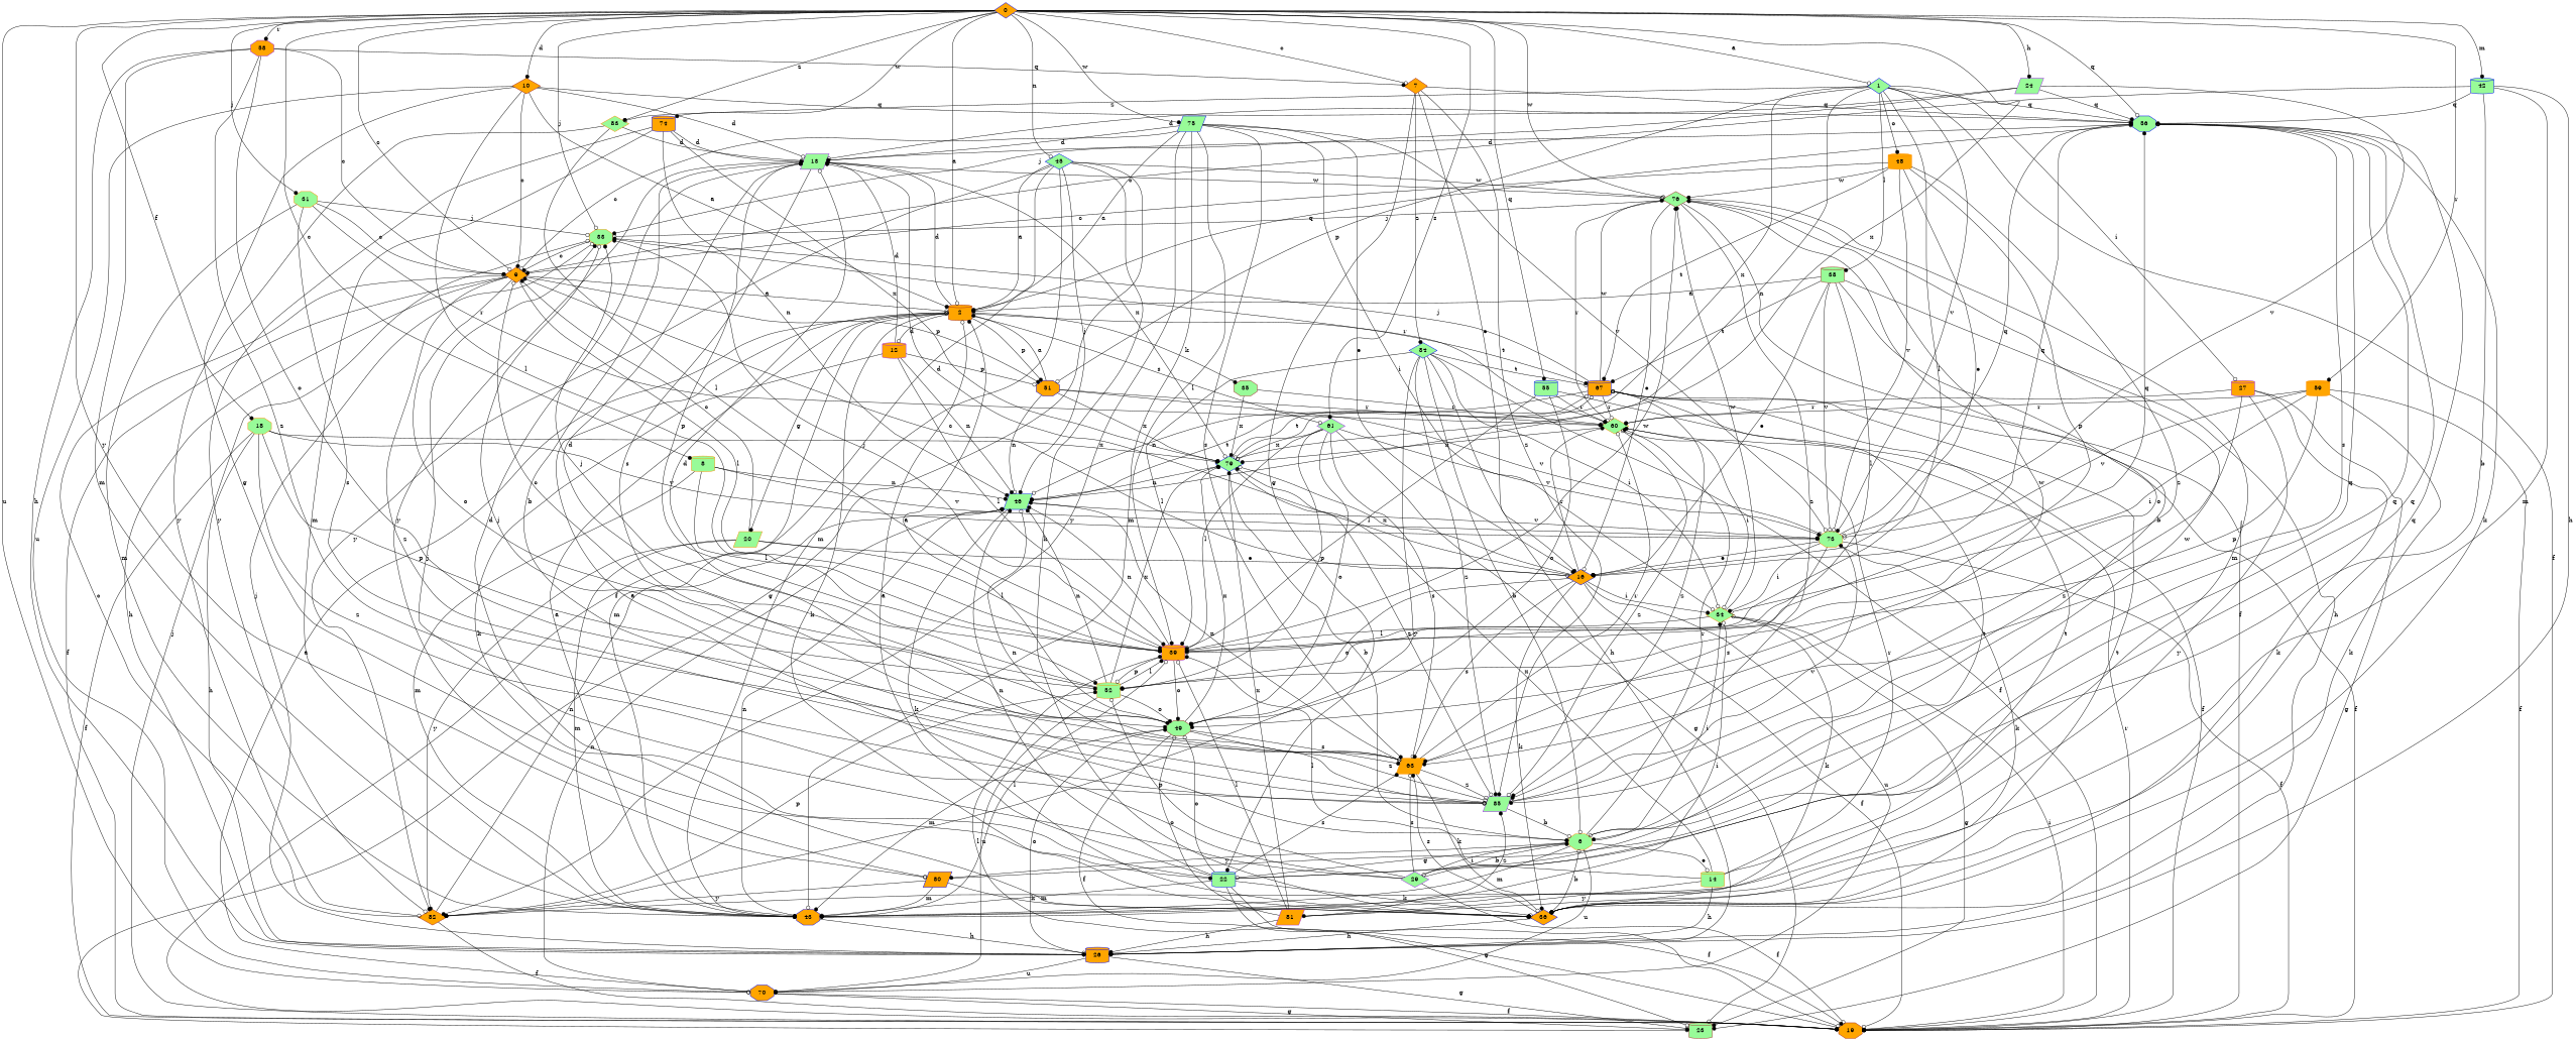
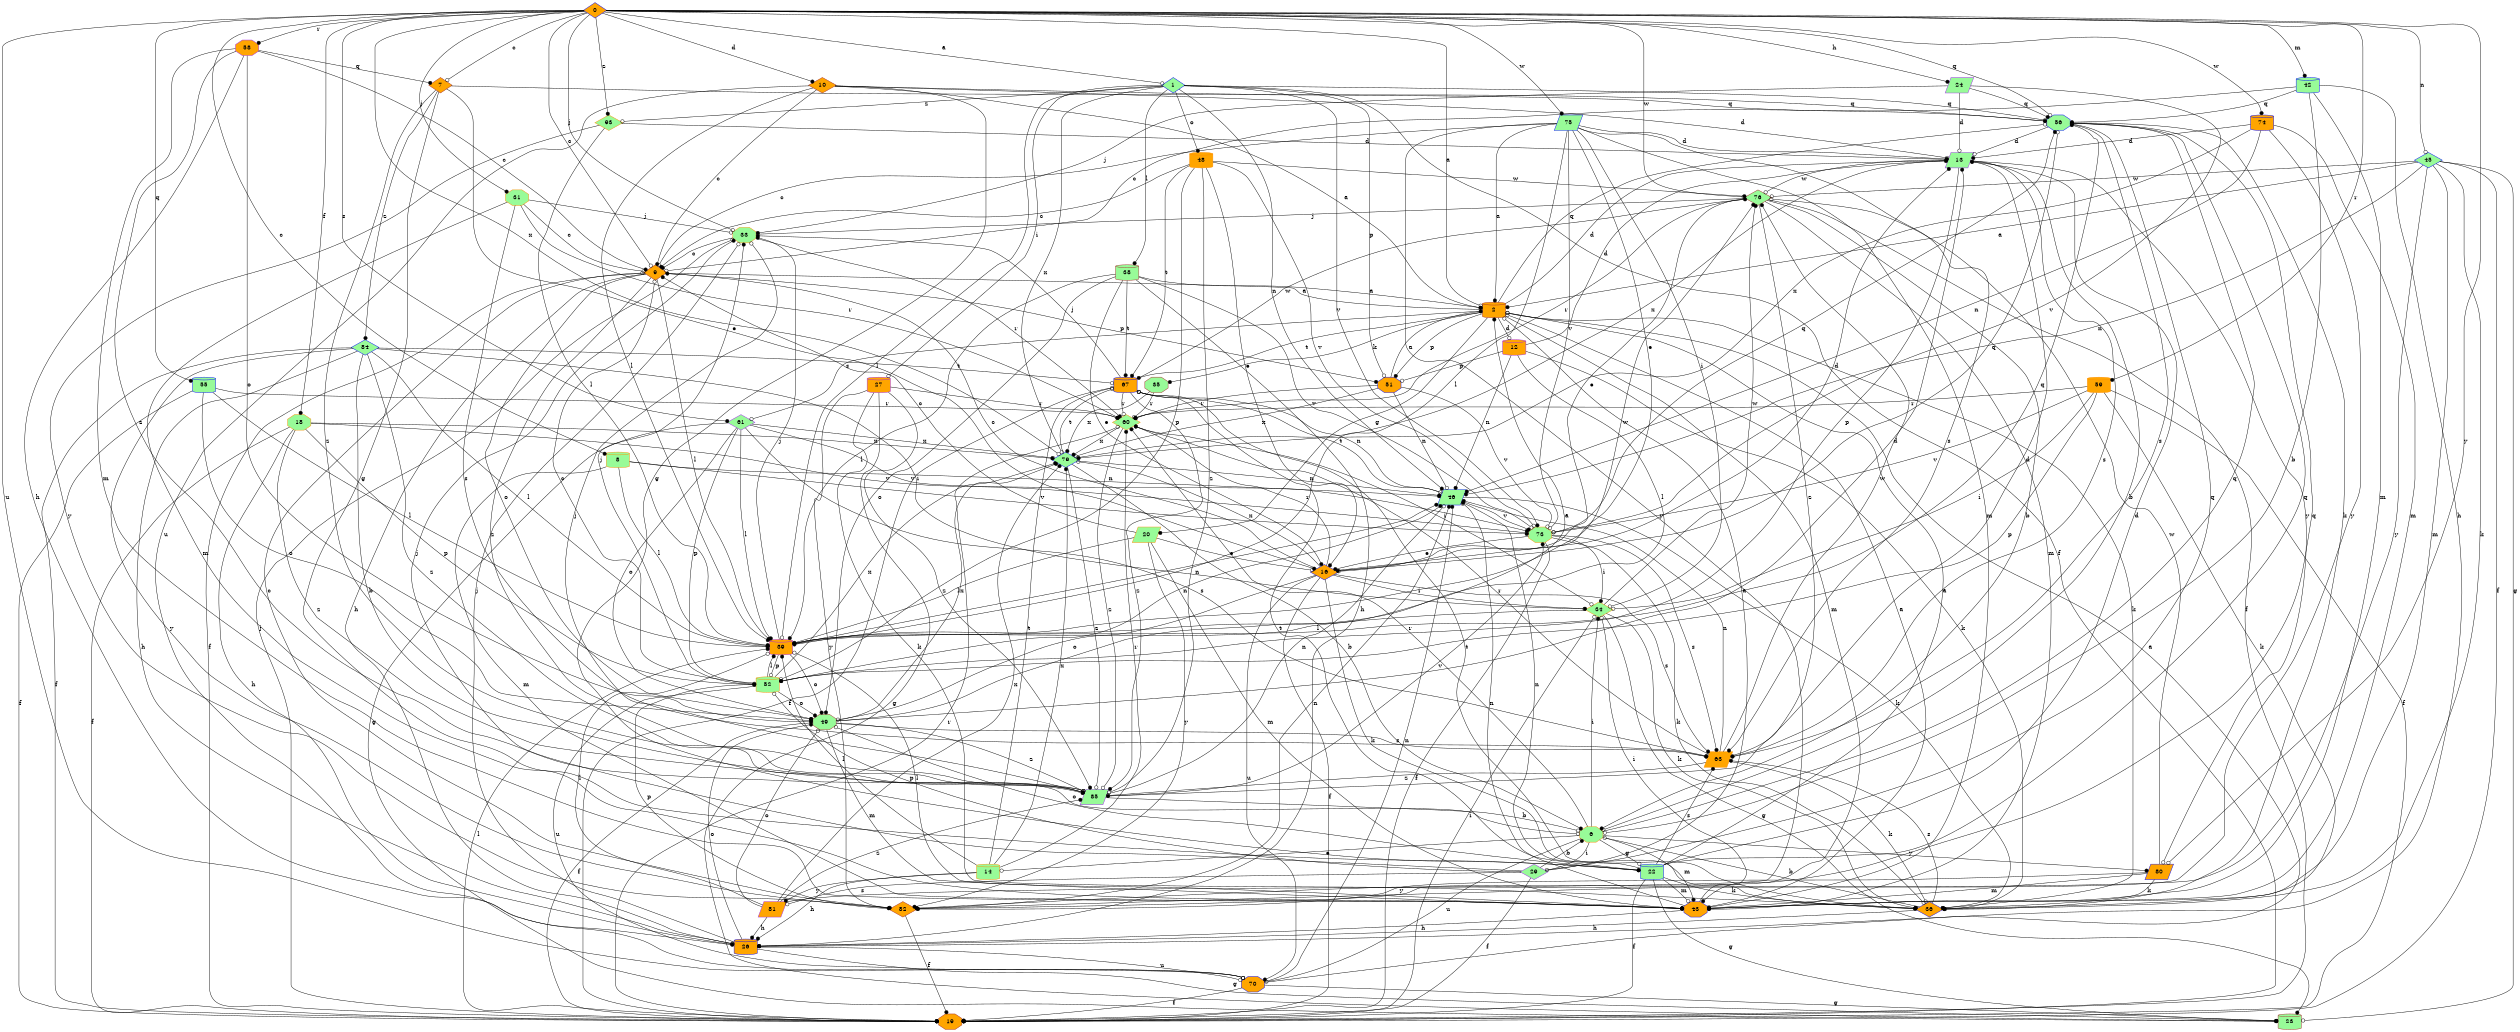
  strict digraph {
    node [color=blue fillcolor=palegreen shape=diamond style=filled]
    edge [arrowhead=dot]
    0 [fillcolor=orange]
    1
    2 [color=brown fillcolor=orange shape=cylinder]
    7 [color=brown fillcolor=orange]
    8 [color=darkorange shape=cylinder]
    9 [color=brown fillcolor=orange]
    10 [color=brown fillcolor=orange]
    18 [color=darkorange shape=octagon]
    24 [color=purple shape=parallelogram]
    31 [color=darkorange shape=octagon]
    33 [color=darkorange shape=octagon]
    42 [shape=cylinder]
    45
    55 [shape=cylinder]
    56 [shape=octagon]
    58 [color=purple fillcolor=orange shape=octagon]
    59 [color=darkorange fillcolor=orange shape=cylinder]
    61 [color=purple]
    70 [fillcolor=orange shape=octagon]
    74 [fillcolor=orange shape=cylinder]
    75 [shape=parallelogram]
    76 [color=brown]
    79
    80 [fillcolor=orange shape=parallelogram]
-   83 [color=darkorange]
+   83 [color=darkorange label=93]
    19 [color=brown fillcolor=orange shape=octagon]
    27 [color=purple fillcolor=orange shape=cylinder]
    38 [color=brown shape=cylinder]
    39 [color=purple fillcolor=orange shape=cylinder]
    46 [shape=parallelogram]
    48 [color=darkorange fillcolor=orange shape=cylinder]
    51 [fillcolor=orange shape=octagon]
    73 [color=darkorange shape=octagon]
    12 [color=purple fillcolor=orange shape=cylinder]
    13 [color=purple shape=parallelogram]
    20 [color=darkorange shape=parallelogram]
    35 [color=brown shape=octagon]
    36 [fillcolor=orange]
    43 [fillcolor=orange shape=octagon]
    67 [fillcolor=orange shape=cylinder]
    22 [shape=cylinder]
    16 [fillcolor=orange]
    84
    85 [color=purple shape=parallelogram]
    26 [fillcolor=orange shape=cylinder]
    49 [color=brown shape=octagon]
    52 [color=darkorange shape=cylinder]
    60 [color=darkorange]
    63 [color=darkorange fillcolor=orange shape=parallelogram]
    6 [color=darkorange shape=octagon]
    82 [color=brown fillcolor=orange]
    23 [color=brown shape=cylinder]
    n53 [color=darkorange label=34]
    14 [color=darkorange shape=cylinder]
    29 [color=purple]
    81 [color=purple fillcolor=orange shape=parallelogram]
    0 -> 1 [arrowhead=odot label=a]
    0 -> 2 [arrowhead=odot label=a]
    0 -> 7 [arrowhead=odot label=c]
    0 -> 8 [label=c]
    0 -> 9 [arrowhead=odot label=c]
    0 -> 10 [label=d]
    0 -> 18 [label=f]
    0 -> 24 [label=h]
    0 -> 31 [label=j]
    0 -> 33 [arrowhead=odot label=j]
    0 -> 42 [label=m]
    0 -> 45 [arrowhead=odot label=n]
    0 -> 55 [label=q]
    0 -> 56 [arrowhead=odot label=q]
    0 -> 58 [label=r]
    0 -> 59 [label=r]
    0 -> 61 [label=s]
    0 -> 70 [arrowhead=odot label=u]
    0 -> 74 [label=w]
    0 -> 75 [label=w]
    0 -> 76 [arrowhead=odot label=w]
    0 -> 79 [arrowhead=odot label=x]
    0 -> 80 [arrowhead=odot label=y]
    0 -> 83 [label=z]
    1 -> 56 [arrowhead=odot label=q]
    1 -> 79 [arrowhead=odot label=x]
    1 -> 83 [arrowhead=odot label=z]
    1 -> 19 [arrowhead=odot label=f]
    1 -> 27 [arrowhead=odot label=i]
    1 -> 38 [label=l]
    1 -> 39 [arrowhead=odot label=l]
    1 -> 46 [label=n]
    1 -> 48 [label=o]
    1 -> 51 [arrowhead=odot label=p]
    1 -> 73 [label=v]
    2 -> 56 [arrowhead=odot label=q]
    2 -> 61 [arrowhead=odot label=s]
    2 -> 51 [label=p]
    2 -> 12 [arrowhead=odot label=d]
    2 -> 13 [label=d]
    2 -> 20 [label=g]
    2 -> 35 [label=k]
    2 -> 36 [label=k]
    2 -> 43 [label=m]
    2 -> 67 [label=t]
    7 -> 56 [arrowhead=odot label=q]
    7 -> 22 [label=g]
    7 -> 16 [label=e]
    7 -> 84 [label=z]
    7 -> 85 [label=z]
    8 -> 39 [arrowhead=odot label=l]
    8 -> 46 [label=n]
    8 -> 73 [label=v]
    8 -> 43 [arrowhead=odot label=m]
    9 -> 2 [arrowhead=odot label=a]
    9 -> 19 [arrowhead=odot label=f]
    9 -> 39 [label=l]
    9 -> 51 [label=p]
    9 -> 85 [arrowhead=odot label=z]
    9 -> 26 [arrowhead=odot label=h]
    9 -> 49 [label=o]
    10 -> 2 [label=a]
    10 -> 9 [label=c]
    10 -> 56 [label=q]
    10 -> 70 [arrowhead=odot label=u]
    10 -> 39 [label=l]
    10 -> 13 [arrowhead=odot label=d]
    10 -> 22 [label=g]
    18 -> 79 [label=x]
    18 -> 19 [label=f]
    18 -> 73 [arrowhead=odot label=v]
    18 -> 85 [arrowhead=odot label=z]
    18 -> 26 [label=h]
    18 -> 52 [label=p]
    24 -> 33 [label=j]
    24 -> 56 [label=q]
    24 -> 73 [arrowhead=odot label=v]
    24 -> 13 [arrowhead=odot label=d]
    31 -> 9 [arrowhead=odot label=c]
    31 -> 33 [arrowhead=odot label=j]
    31 -> 43 [label=m]
    31 -> 60 [label=r]
    31 -> 63 [arrowhead=odot label=s]
    33 -> 9 [label=c]
    33 -> 60 [label=r]
    42 -> 9 [arrowhead=odot label=c]
    42 -> 56 [label=q]
    42 -> 43 [arrowhead=odot label=m]
    42 -> 26 [label=h]
    42 -> 6 [arrowhead=odot label=b]
    45 -> 2 [label=a]
    45 -> 76 [arrowhead=odot label=w]
    45 -> 19 [arrowhead=odot label=f]
-   45 -> 46 [label=j]
+   45 -> 46 [label=n]
    45 -> 36 [label=k]
    45 -> 43 [arrowhead=odot label=m]
    45 -> 82 [label=y]
    45 -> 23 [arrowhead=odot label=g]
    55 -> 19 [label=f]
    55 -> 39 [arrowhead=odot label=l]
    55 -> 49 [label=o]
    55 -> 60 [label=r]
    56 -> 13 [arrowhead=odot label=d]
    56 -> 36 [label=k]
    56 -> 63 [label=s]
    58 -> 7 [label=q]
    58 -> 9 [label=c]
    58 -> 43 [label=m]
    58 -> 85 [arrowhead=odot label=z]
    58 -> 26 [arrowhead=odot label=h]
    58 -> 49 [label=o]
    59 -> 19 [label=f]
    59 -> 73 [arrowhead=odot label=v]
    59 -> 36 [label=k]
    59 -> 52 [label=p]
    59 -> 60 [label=r]
    59 -> n53 [arrowhead=odot label=i]
    61 -> 79 [arrowhead=odot label=x]
    61 -> 39 [label=l]
    61 -> 73 [label=v]
    61 -> 49 [label=o]
    61 -> 52 [arrowhead=odot label=p]
    61 -> 63 [arrowhead=odot label=s]
    61 -> 23 [arrowhead=odot label=g]
    70 -> 2 [arrowhead=odot label=a]
    70 -> 19 [label=f]
    70 -> 46 [label=n]
    70 -> 23 [label=g]
    74 -> 79 [label=x]
    74 -> 46 [label=n]
    74 -> 13 [label=d]
    74 -> 43 [label=m]
    74 -> 82 [arrowhead=odot label=y]
    75 -> 2 [label=a]
    75 -> 9 [arrowhead=odot label=c]
    75 -> 39 [label=l]
    75 -> 73 [arrowhead=odot label=v]
    75 -> 13 [label=d]
    75 -> 43 [arrowhead=odot label=m]
    75 -> 16 [label=e]
    75 -> 63 [label=s]
    75 -> 82 [label=y]
    75 -> n53 [arrowhead=odot label=i]
    76 -> 33 [arrowhead=odot label=j]
    76 -> 19 [label=f]
    76 -> 43 [label=m]
    76 -> 16 [arrowhead=odot label=e]
    76 -> 85 [label=z]
    76 -> 60 [arrowhead=odot label=r]
    76 -> 6 [label=b]
    79 -> 46 [label=n]
    79 -> 67 [arrowhead=odot label=t]
    79 -> 85 [arrowhead=odot label=z]
    79 -> 6 [label=b]
    80 -> 76 [arrowhead=odot label=w]
    80 -> 36 [label=k]
    80 -> 43 [label=m]
    80 -> 82 [label=y]
    83 -> 39 [label=l]
    83 -> 13 [arrowhead=odot label=d]
    83 -> 82 [arrowhead=odot label=y]
    19 -> 33 [arrowhead=odot label=j]
    19 -> 39 [label=l]
    19 -> 60 [arrowhead=odot label=r]
    19 -> n53 [arrowhead=odot label=i]
    27 -> 36 [label=k]
    27 -> 85 [label=z]
    27 -> 60 [arrowhead=odot label=r]
    27 -> 82 [label=y]
    27 -> 23 [label=g]
    38 -> 2 [label=a]
    38 -> 39 [label=l]
    38 -> 73 [arrowhead=odot label=v]
    38 -> 67 [label=t]
    38 -> 16 [label=e]
    38 -> 26 [arrowhead=odot label=h]
    38 -> 49 [label=o]
    39 -> 33 [label=j]
    39 -> 56 [label=q]
    39 -> 76 [label=w]
    39 -> 46 [label=n]
    39 -> 49 [label=o]
    39 -> 52 [arrowhead=odot label=p]
    46 -> 73 [label=v]
    46 -> 36 [arrowhead=odot label=k]
    46 -> 67 [arrowhead=odot label=t]
    48 -> 9 [label=c]
    48 -> 76 [label=w]
    48 -> 73 [arrowhead=odot label=v]
    48 -> 67 [label=t]
    48 -> 16 [label=e]
    48 -> 85 [arrowhead=odot label=z]
    48 -> 52 [arrowhead=odot label=p]
    51 -> 2 [label=a]
    51 -> 79 [arrowhead=odot label=x]
    51 -> 46 [arrowhead=odot label=n]
    51 -> 73 [arrowhead=odot label=v]
    51 -> 60 [label=r]
    73 -> 56 [label=q]
    73 -> 19 [label=f]
    73 -> 36 [arrowhead=odot label=k]
    73 -> 16 [label=e]
    73 -> 63 [label=s]
    73 -> n53 [label=i]
    12 -> 39 [label=l]
    12 -> 46 [label=n]
    12 -> 51 [arrowhead=odot label=p]
    12 -> 13 [arrowhead=odot label=d]
    12 -> 36 [arrowhead=odot label=k]
    13 -> 76 [arrowhead=odot label=w]
    13 -> 79 [arrowhead=odot label=x]
    13 -> 80 [arrowhead=odot label=y]
    13 -> 52 [label=p]
    13 -> 63 [arrowhead=odot label=s]
    13 -> 6 [arrowhead=odot label=b]
    20 -> 9 [label=c]
    20 -> 39 [arrowhead=odot label=l]
    20 -> 43 [label=m]
    20 -> 16 [arrowhead=odot label=e]
    20 -> 82 [label=y]
    35 -> 79 [label=x]
    35 -> 60 [arrowhead=odot label=r]
    36 -> 67 [arrowhead=odot label=t]
    36 -> 26 [label=h]
    36 -> 63 [label=s]
    36 -> 6 [arrowhead=odot label=b]
    43 -> 2 [arrowhead=odot label=a]
    43 -> 39 [arrowhead=odot label=l]
    43 -> 46 [arrowhead=odot label=n]
    43 -> 26 [arrowhead=odot label=h]
    43 -> n53 [arrowhead=odot label=i]
    67 -> 33 [label=j]
    67 -> 76 [label=w]
    67 -> 19 [label=f]
    67 -> 46 [arrowhead=odot label=n]
    67 -> 85 [label=z]
    67 -> 60 [arrowhead=odot label=r]
    22 -> 2 [arrowhead=odot label=a]
    22 -> 56 [arrowhead=odot label=q]
    22 -> 19 [label=f]
    22 -> 46 [label=n]
    22 -> 13 [label=d]
    22 -> 36 [arrowhead=odot label=k]
    22 -> 43 [arrowhead=odot label=m]
    22 -> 67 [arrowhead=odot label=t]
    22 -> 49 [arrowhead=odot label=o]
    22 -> 63 [label=s]
    22 -> 23 [arrowhead=odot label=g]
    16 -> 9 [label=c]
    16 -> 56 [arrowhead=odot label=q]
    16 -> 70 [label=u]
    16 -> 79 [arrowhead=odot label=x]
    16 -> 19 [arrowhead=odot label=f]
    16 -> 13 [label=d]
    16 -> 36 [label=k]
    16 -> 49 [arrowhead=odot label=o]
    16 -> 60 [label=r]
    16 -> 63 [label=s]
    16 -> n53 [label=i]
    84 -> 19 [arrowhead=odot label=f]
    84 -> 39 [label=l]
    84 -> 67 [arrowhead=odot label=t]
    84 -> 85 [label=z]
    84 -> 26 [arrowhead=odot label=h]
    84 -> 6 [arrowhead=odot label=b]
    84 -> 82 [label=y]
    84 -> n53 [arrowhead=odot label=i]
    85 -> 33 [arrowhead=odot label=j]
    85 -> 46 [arrowhead=odot label=n]
    85 -> 73 [label=v]
    85 -> 6 [arrowhead=odot label=b]
    26 -> 33 [arrowhead=odot label=j]
    26 -> 70 [arrowhead=odot label=u]
    26 -> 49 [label=o]
    26 -> 23 [arrowhead=odot label=g]
    49 -> 2 [label=a]
    49 -> 79 [label=x]
    49 -> 19 [arrowhead=odot label=f]
    49 -> 13 [label=d]
    49 -> 43 [label=m]
    49 -> 85 [arrowhead=odot label=z]
    49 -> 63 [label=s]
    52 -> 9 [arrowhead=odot label=c]
    52 -> 33 [label=j]
    52 -> 70 [arrowhead=odot label=u]
    52 -> 79 [label=x]
    52 -> 39 [label=l]
    52 -> 46 [label=n]
    52 -> 49 [label=o]
    60 -> 79 [label=x]
    60 -> 85 [arrowhead=odot label=z]
    60 -> n53 [arrowhead=odot label=i]
    63 -> 76 [label=w]
    63 -> 46 [label=n]
    63 -> 13 [arrowhead=odot label=d]
    63 -> 36 [arrowhead=odot label=k]
    63 -> 85 [arrowhead=odot label=z]
    63 -> 60 [arrowhead=odot label=r]
    6 -> 56 [arrowhead=odot label=q]
    6 -> 70 [arrowhead=odot label=u]
    6 -> 80 [label=y]
    6 -> 43 [label=m]
    6 -> 22 [arrowhead=odot label=g]
    6 -> 60 [label=r]
    6 -> n53 [label=i]
    6 -> 14 [arrowhead=odot label=e]
    6 -> 29 [arrowhead=odot label=i]
    82 -> 9 [arrowhead=odot label=c]
    82 -> 19 [label=f]
    82 -> 46 [label=n]
    82 -> 52 [label=p]
    n53 -> 76 [label=w]
    n53 -> 39 [label=l]
    n53 -> 36 [label=k]
    n53 -> 23 [label=g]
    14 -> 79 [label=x]
    14 -> 39 [label=l]
    14 -> 67 [arrowhead=odot label=t]
    14 -> 26 [label=h]
    14 -> 60 [label=r]
    14 -> 81 [label=y]
    29 -> 2 [arrowhead=odot label=a]
    29 -> 33 [label=j]
    29 -> 56 [arrowhead=odot label=q]
    29 -> 19 [arrowhead=odot label=f]
    29 -> 52 [arrowhead=odot label=p]
-   29 -> 63 [arrowhead=odot label=s]
+   29 -> 81 [arrowhead=odot label=s]
    29 -> 6 [label=b]
    81 -> 56 [arrowhead=odot label=q]
    81 -> 79 [label=x]
    81 -> 39 [arrowhead=odot label=l]
    81 -> 85 [label=z]
    81 -> 26 [label=h]
    81 -> 49 [arrowhead=odot label=o]
  }
